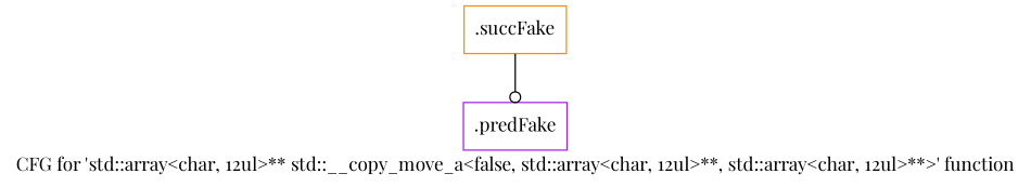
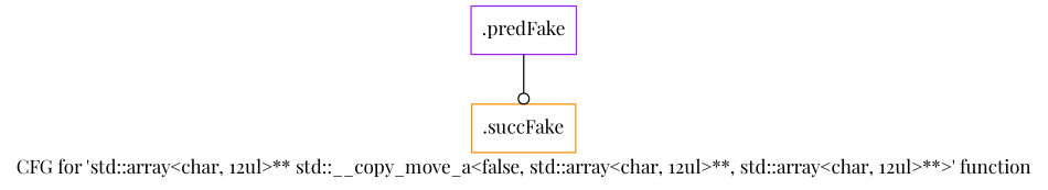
  digraph {
    label="CFG for 'std::array\<char, 12ul\>** std::__copy_move_a\<false, std::array\<char, 12ul\>**, std::array\<char, 12ul\>**\>' function"
    fontname="Playfair Display"
    node [shape=record fontname="Playfair Display"]
    n1 [label="{.predFake}" color=purple]
    n2 [filename="/media/miguel/NewVolume/Linux/Xilinx/Vitis_HLS/2020.2/tps/lnx64/gcc-6.2.0/lib/gcc/x86_64-pc-linux-gnu/6.2.0/../../../../include/c++/6.2.0/bits/stl_algobase.h" label="{.succFake}" linenumber=385 color=darkorange]
-   n2 -> n1 [execusionnum=0 filename="/media/miguel/NewVolume/Linux/Xilinx/Vitis_HLS/2020.2/tps/lnx64/gcc-6.2.0/lib/gcc/x86_64-pc-linux-gnu/6.2.0/../../../../include/c++/6.2.0/bits/stl_algobase.h" style=solid arrowhead=odot fontname="Playfair Display"]
+   n1 -> n2 [execusionnum=0 filename="/media/miguel/NewVolume/Linux/Xilinx/Vitis_HLS/2020.2/tps/lnx64/gcc-6.2.0/lib/gcc/x86_64-pc-linux-gnu/6.2.0/../../../../include/c++/6.2.0/bits/stl_algobase.h" style=solid arrowhead=odot fontname="Playfair Display"]
  }
